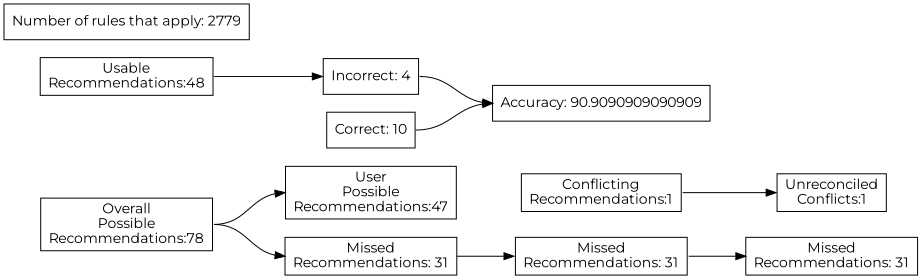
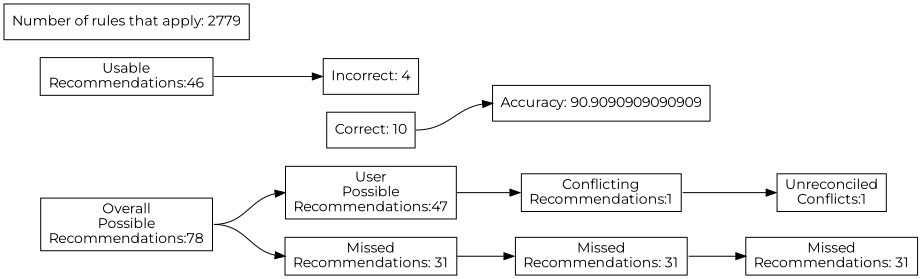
  digraph {
    fontname=Montserrat
    rankdir=LR
    node [fontname=Montserrat shape=box]
    edge [fontname=Montserrat headport=w tailport=e]
    n1 [label="Overall\nPossible\nRecommendations:78"]
    n2 [label="User\nPossible\nRecommendations:47"]
    n3 [label="Missed\nRecommendations: 31"]
    n4 [label="Conflicting\nRecommendations:1"]
    n5 [label="Missed\nRecommendations: 31"]
-   n6 [label="Usable\nRecommendations:48"]
+   n6 [label="Usable\nRecommendations:46"]
    n7 [label="Incorrect: 4"]
    n8 [label="Unreconciled\nConflicts:1"]
    n9 [label="Missed\nRecommendations: 31"]
    n10 [label="Correct: 10"]
    n11 [label="Accuracy: 90.9090909090909"]
    n12 [label="Number of rules that apply: 2779"]
    n1 -> n2
    n1 -> n3
+   n2 -> n4
    n3 -> n5
    n4 -> n8
    n5 -> n9
    n6 -> n7
-   n7 -> n11
    n10 -> n11
  }
